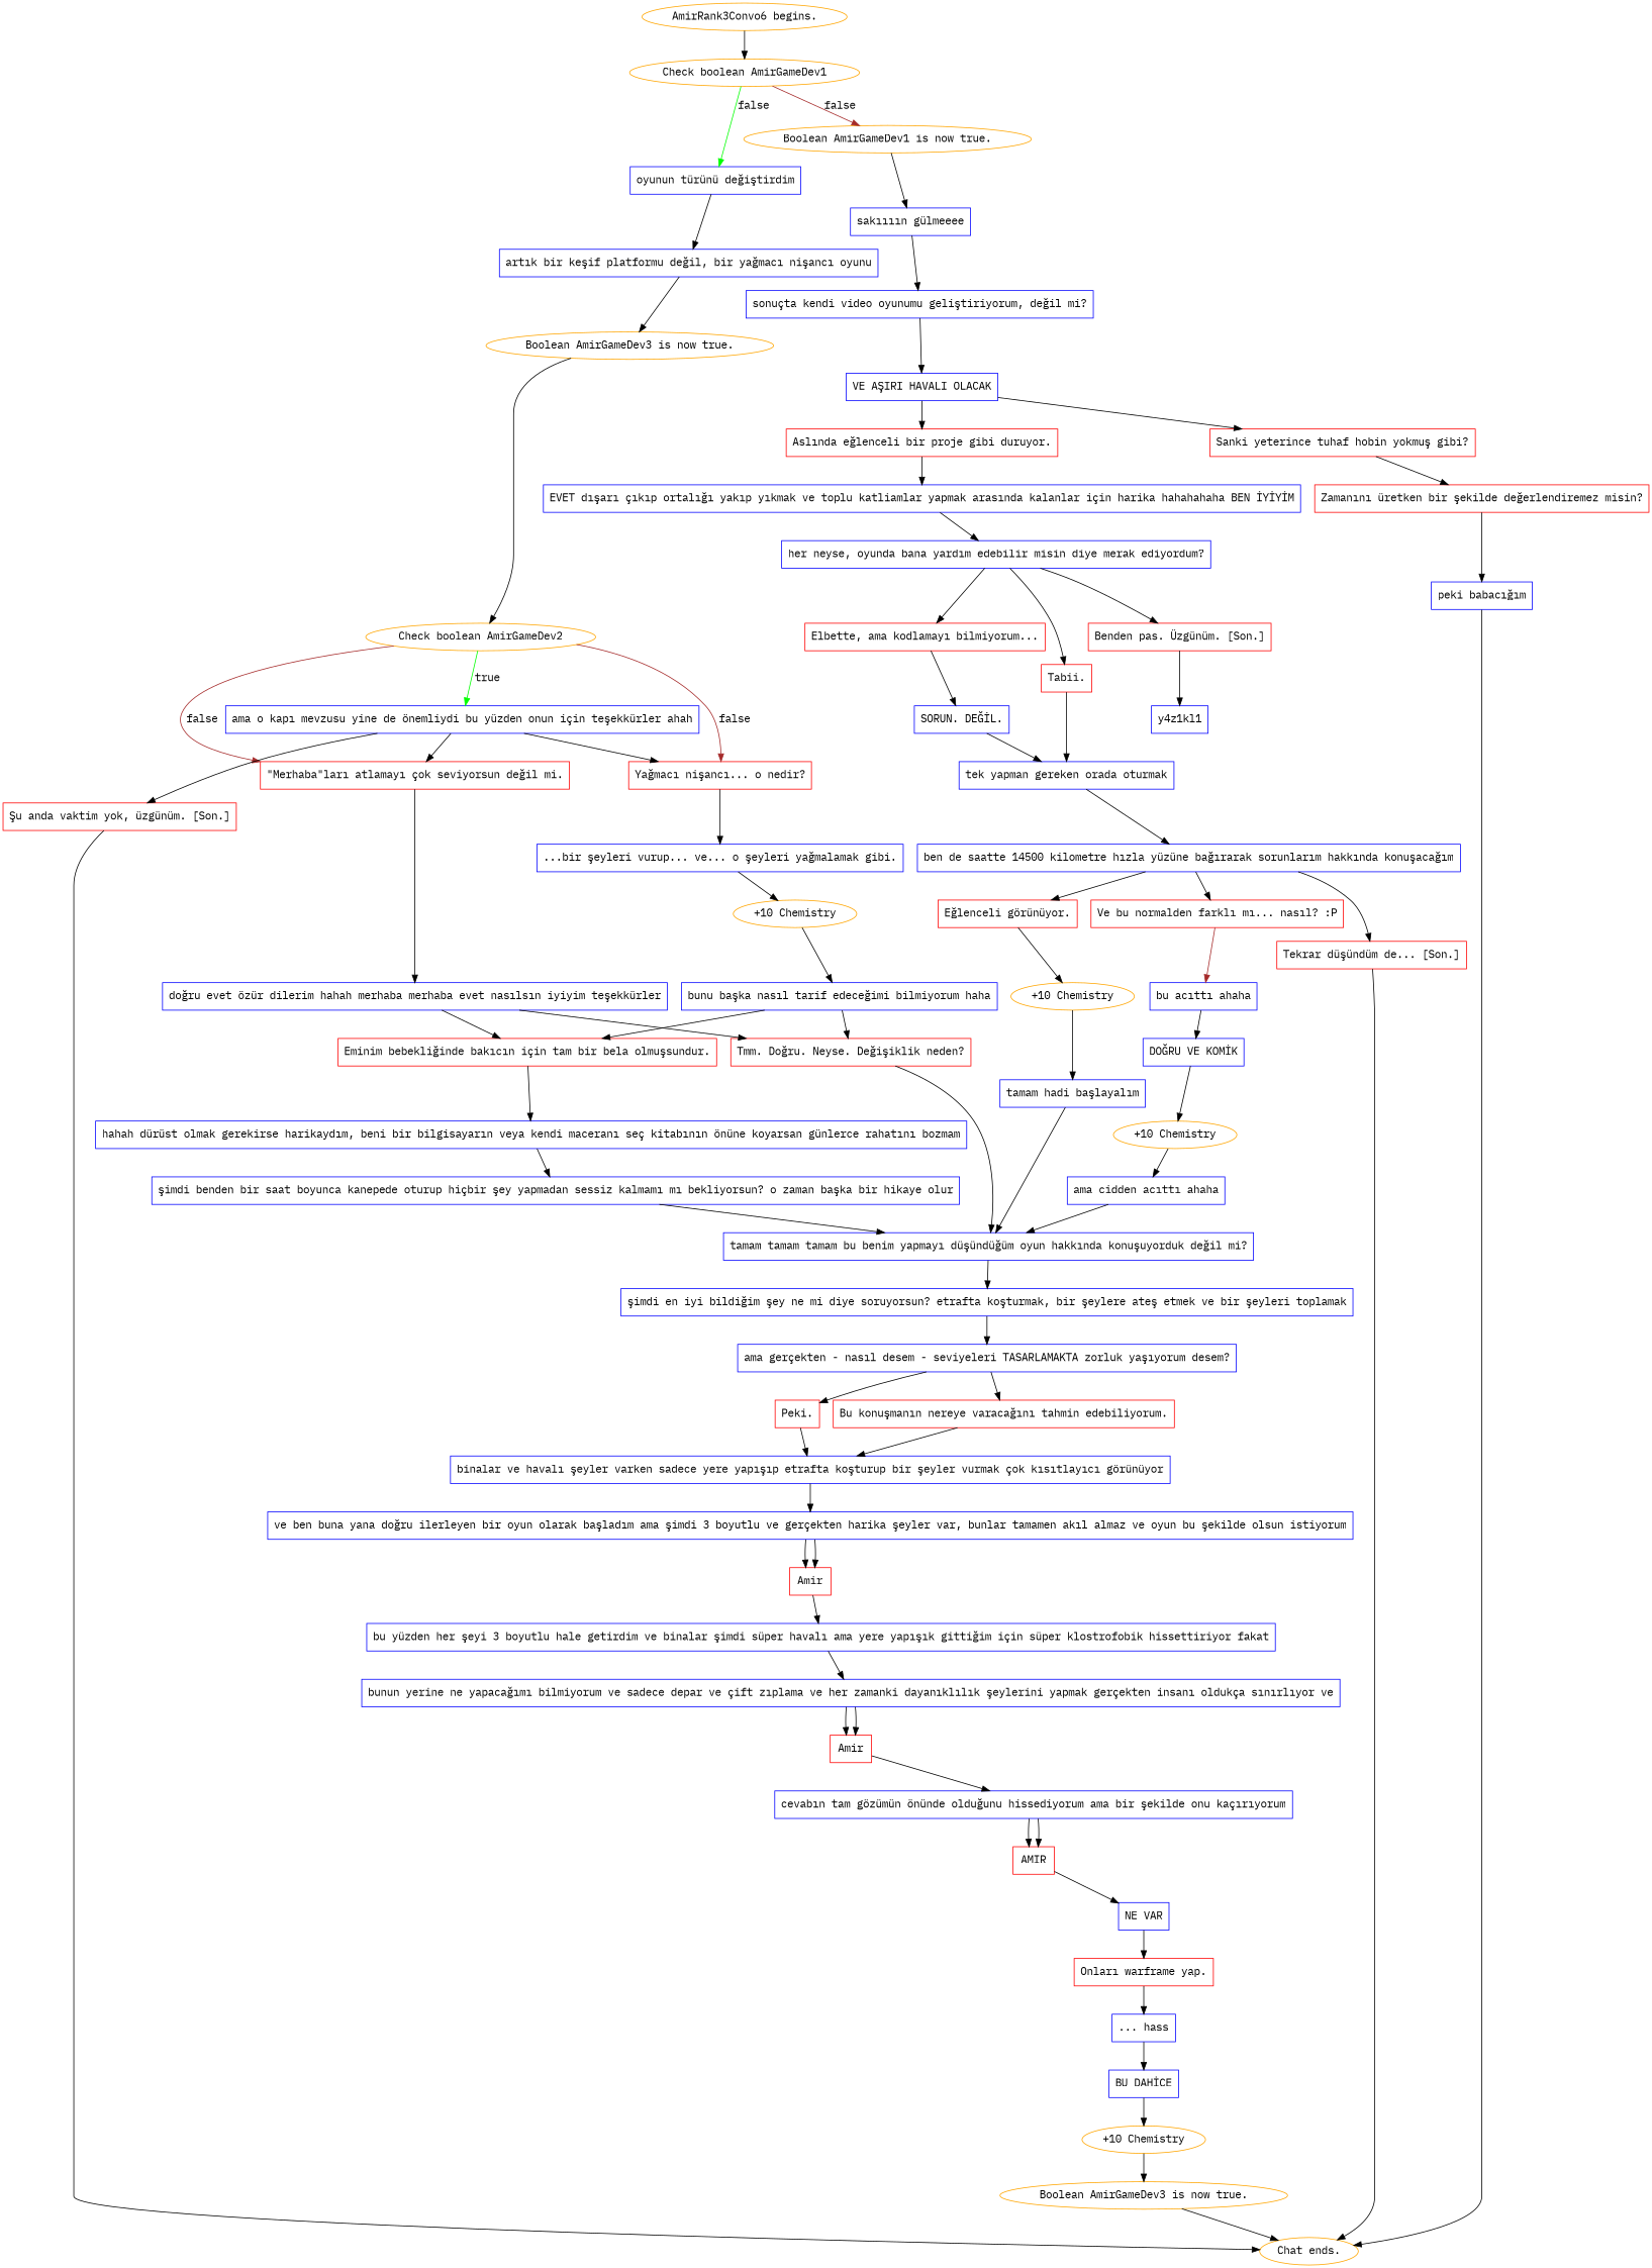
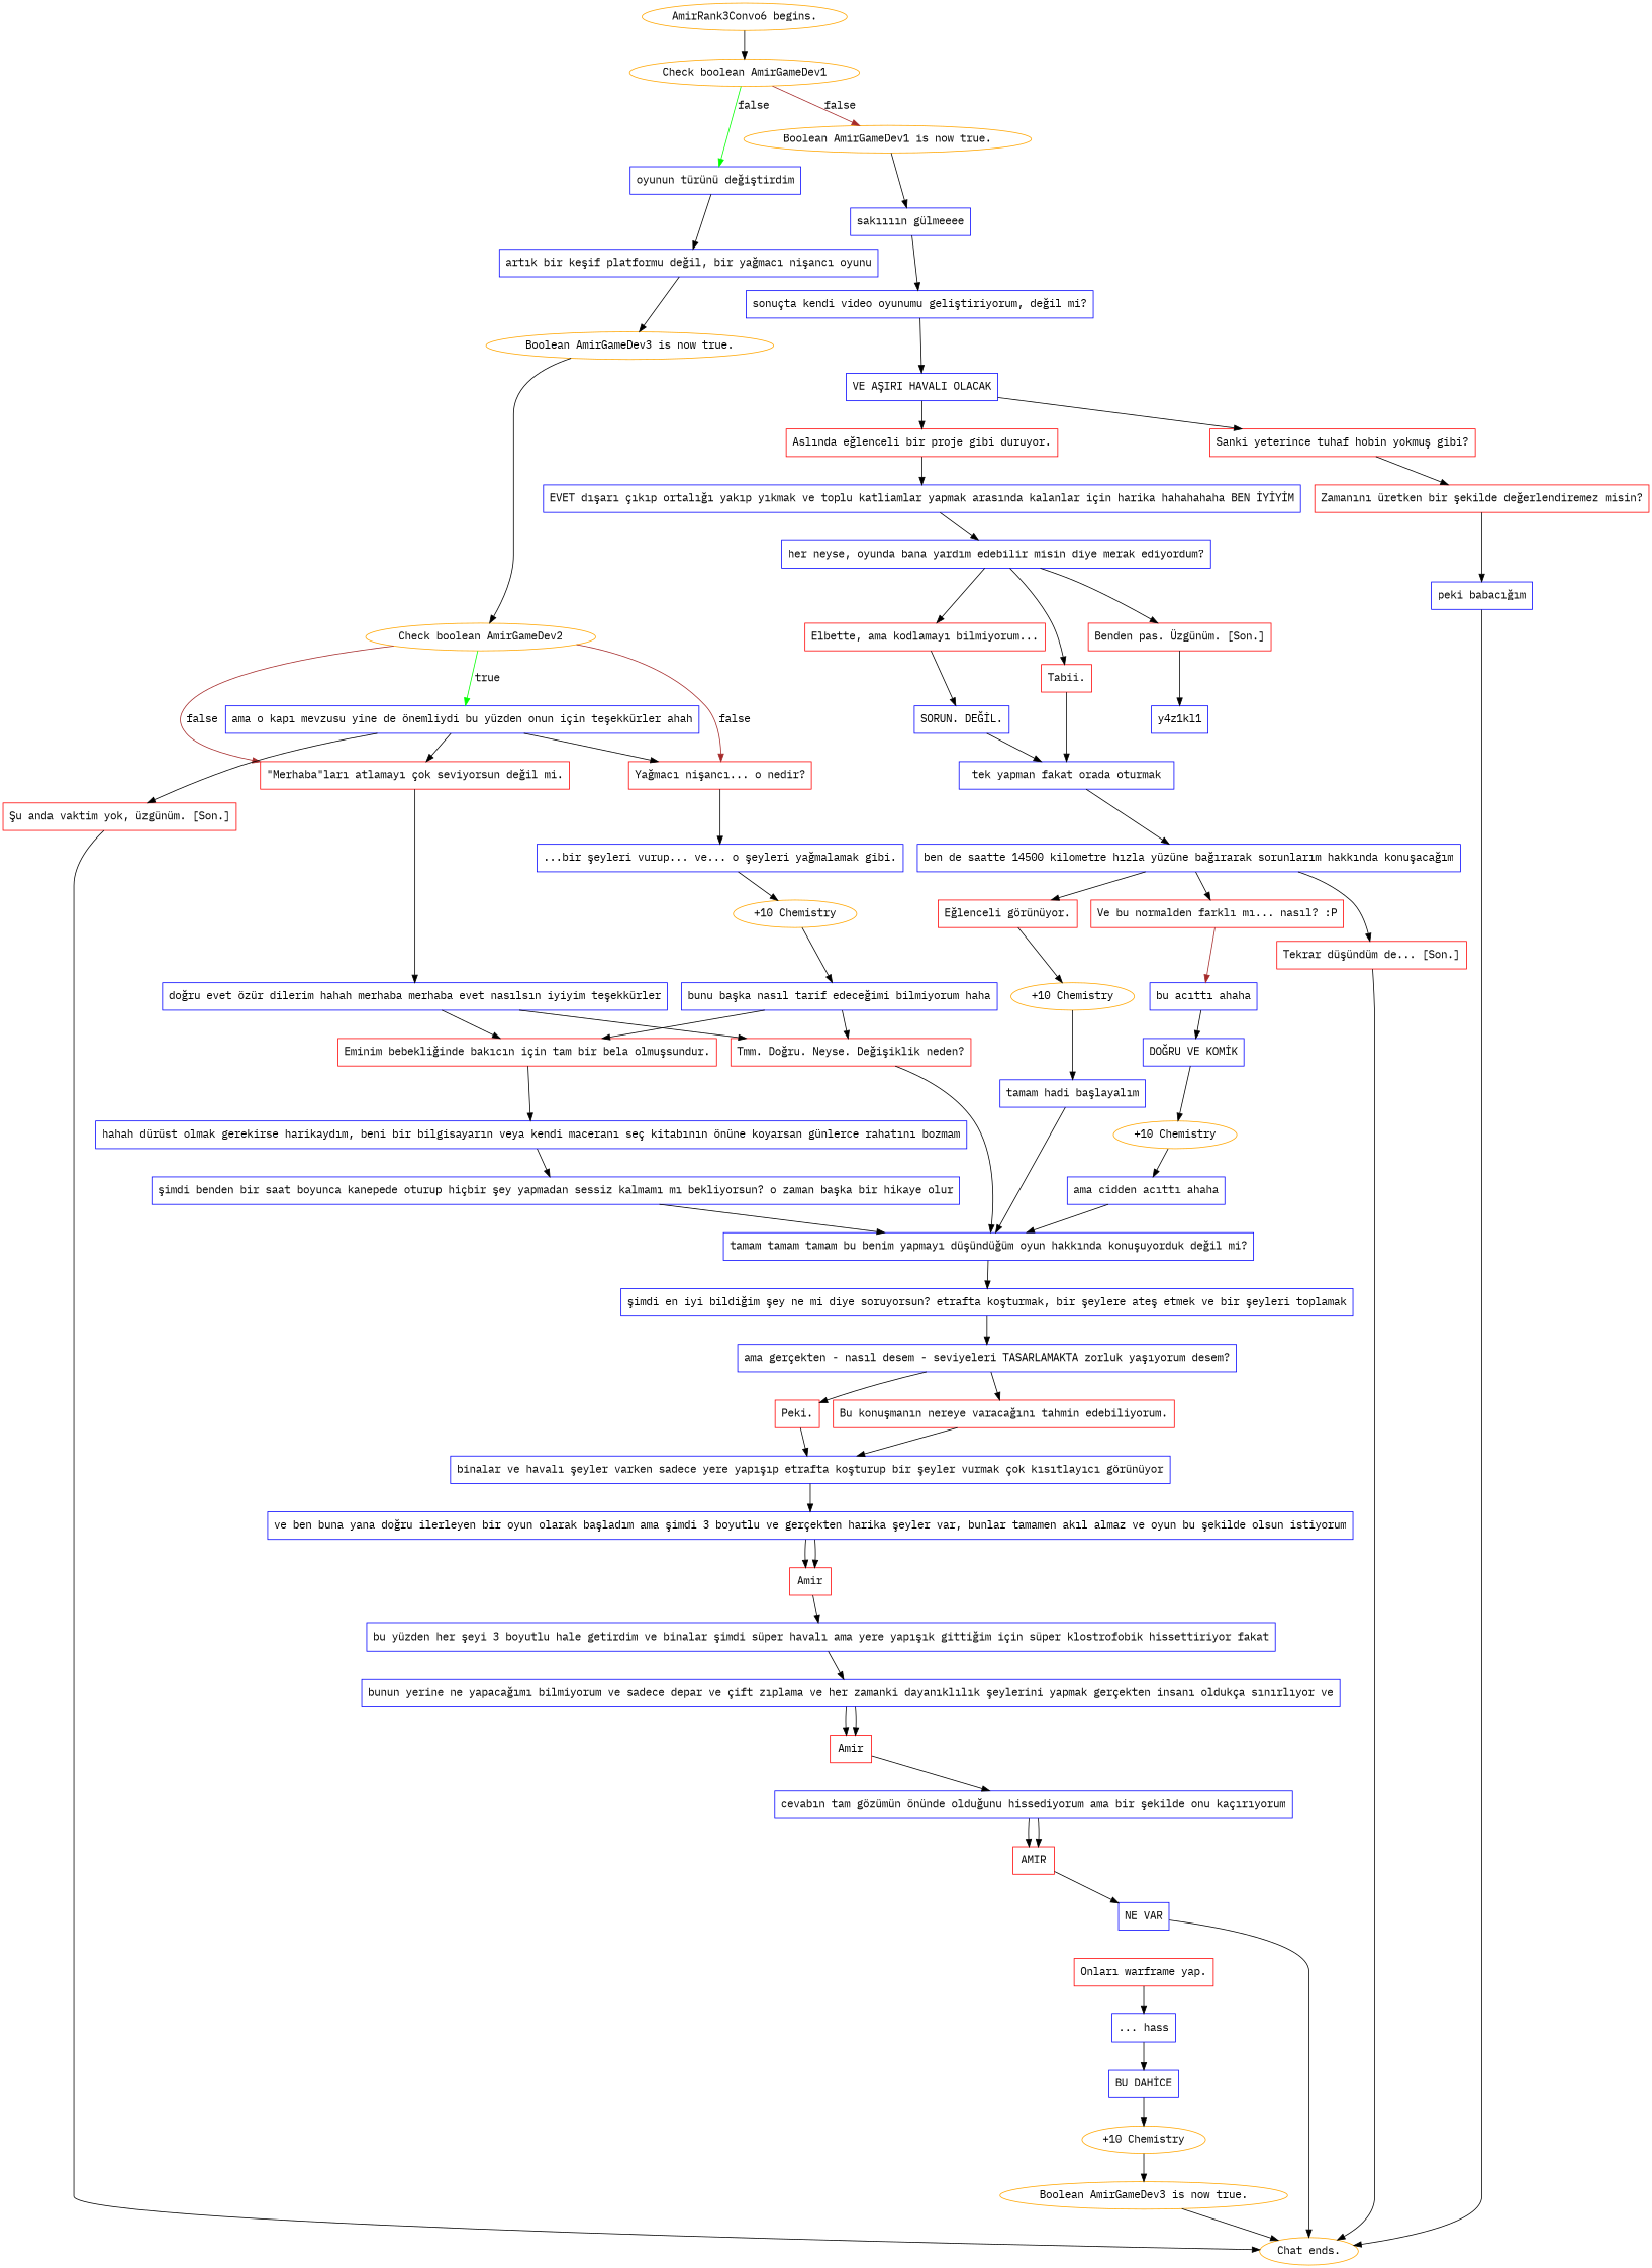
  digraph {
    fontname="IBM Plex Mono"
    node [color=blue fontname="IBM Plex Mono" shape=box]
    edge [fontname="IBM Plex Mono"]
    "AmirRank3Convo6 begins." [color=orange shape=""]
    n2 [color=orange label="Check boolean AmirGameDev1" shape=""]
    n3 [label="oyunun türünü değiştirdim"]
    n4 [color=orange label="Boolean AmirGameDev1 is now true." shape=""]
    n5 [label="artık bir keşif platformu değil, bir yağmacı nişancı oyunu"]
    n6 [label="sakıııın gülmeeee"]
    n7 [color=orange label="Boolean AmirGameDev3 is now true." shape=""]
    n8 [label="sonuçta kendi video oyunumu geliştiriyorum, değil mi?"]
    n9 [color=orange label="Check boolean AmirGameDev2" shape=""]
    n10 [label="VE AŞIRI HAVALI OLACAK"]
    n11 [label="ama o kapı mevzusu yine de önemliydi bu yüzden onun için teşekkürler ahah"]
    n12 [color=red label="Yağmacı nişancı... o nedir?"]
    n13 [color=red label="\"Merhaba\"ları atlamayı çok seviyorsun değil mi."]
    n14 [color=red label="Aslında eğlenceli bir proje gibi duruyor."]
    n15 [color=red label="Sanki yeterince tuhaf hobin yokmuş gibi?"]
    n16 [color=red label="Şu anda vaktim yok, üzgünüm. [Son.]"]
    "Chat ends." [color=orange shape=""]
    n18 [label="...bir şeyleri vurup... ve... o şeyleri yağmalamak gibi."]
    n19 [label="doğru evet özür dilerim hahah merhaba merhaba evet nasılsın iyiyim teşekkürler"]
    n20 [label="EVET dışarı çıkıp ortalığı yakıp yıkmak ve toplu katliamlar yapmak arasında kalanlar için harika hahahahaha BEN İYİYİM"]
    n21 [color=red label="Zamanını üretken bir şekilde değerlendiremez misin?"]
    n22 [color=orange label="+10 Chemistry" shape=""]
    n23 [color=red label="Eminim bebekliğinde bakıcın için tam bir bela olmuşsundur."]
    n24 [color=red label="Tmm. Doğru. Neyse. Değişiklik neden?"]
    n25 [label="her neyse, oyunda bana yardım edebilir misin diye merak ediyordum?"]
    n26 [label="peki babacığım"]
    n27 [label="bunu başka nasıl tarif edeceğimi bilmiyorum haha"]
    n28 [label="hahah dürüst olmak gerekirse harikaydım, beni bir bilgisayarın veya kendi maceranı seç kitabının önüne koyarsan günlerce rahatını bozmam"]
    n29 [label="tamam tamam tamam bu benim yapmayı düşündüğüm oyun hakkında konuşuyorduk değil mi?"]
    n30 [color=red label="Elbette, ama kodlamayı bilmiyorum..."]
    n31 [color=red label="Tabii."]
    n32 [color=red label="Benden pas. Üzgünüm. [Son.]"]
    n33 [label="şimdi benden bir saat boyunca kanepede oturup hiçbir şey yapmadan sessiz kalmamı mı bekliyorsun? o zaman başka bir hikaye olur"]
    n34 [label="şimdi en iyi bildiğim şey ne mi diye soruyorsun? etrafta koşturmak, bir şeylere ateş etmek ve bir şeyleri toplamak"]
    n35 [label="SORUN. DEĞİL."]
-   n36 [label="tek yapman gereken orada oturmak"]
+   n36 [label="tek yapman fakat orada oturmak"]
    n37 [label=y4z1kl1]
    n38 [label="ama gerçekten - nasıl desem - seviyeleri TASARLAMAKTA zorluk yaşıyorum desem?"]
    n39 [label="ben de saatte 14500 kilometre hızla yüzüne bağırarak sorunlarım hakkında konuşacağım"]
    n40 [color=red label="Peki."]
    n41 [color=red label="Bu konuşmanın nereye varacağını tahmin edebiliyorum."]
    n42 [color=red label="Ve bu normalden farklı mı... nasıl? :P"]
    n43 [color=red label="Eğlenceli görünüyor."]
    n44 [color=red label="Tekrar düşündüm de... [Son.]"]
    n45 [label="binalar ve havalı şeyler varken sadece yere yapışıp etrafta koşturup bir şeyler vurmak çok kısıtlayıcı görünüyor"]
    n46 [label="bu acıttı ahaha"]
    n47 [color=orange label="+10 Chemistry" shape=""]
    n48 [label="ve ben buna yana doğru ilerleyen bir oyun olarak başladım ama şimdi 3 boyutlu ve gerçekten harika şeyler var, bunlar tamamen akıl almaz ve oyun bu şekilde olsun istiyorum"]
    n49 [label="DOĞRU VE KOMİK"]
    n50 [label="tamam hadi başlayalım"]
    n51 [color=red label=Amir]
    n52 [color=orange label="+10 Chemistry" shape=""]
    n53 [label="bu yüzden her şeyi 3 boyutlu hale getirdim ve binalar şimdi süper havalı ama yere yapışık gittiğim için süper klostrofobik hissettiriyor fakat"]
    n54 [label="ama cidden acıttı ahaha"]
    n55 [label="bunun yerine ne yapacağımı bilmiyorum ve sadece depar ve çift zıplama ve her zamanki dayanıklılık şeylerini yapmak gerçekten insanı oldukça sınırlıyor ve"]
    n56 [color=red label=Amir]
    n57 [label="cevabın tam gözümün önünde olduğunu hissediyorum ama bir şekilde onu kaçırıyorum"]
    n58 [color=red label=AMIR]
    n59 [label="NE VAR"]
    n60 [color=red label="Onları warframe yap."]
    n61 [label="... hass"]
    n62 [label="BU DAHİCE"]
    n63 [color=orange label="+10 Chemistry" shape=""]
    n64 [color=orange label="Boolean AmirGameDev3 is now true." shape=""]
    "AmirRank3Convo6 begins." -> n2
    n2 -> n3 [color=green label=false]
    n2 -> n4 [color=brown label=false]
    n3 -> n5
    n4 -> n6
    n5 -> n7
    n6 -> n8
    n7 -> n9
    n8 -> n10
    n9 -> n11 [color=green label=true]
    n9 -> n12 [color=brown label=false]
    n9 -> n13 [color=brown label=false]
    n10 -> n14
    n10 -> n15
    n11 -> n12
    n11 -> n13
    n11 -> n16
    n12 -> n18
    n13 -> n19
    n14 -> n20
    n15 -> n21
    n16 -> "Chat ends."
    n18 -> n22
    n19 -> n23
    n19 -> n24
    n20 -> n25
    n21 -> n26
    n22 -> n27
    n23 -> n28
    n24 -> n29
    n25 -> n30
    n25 -> n31
    n25 -> n32
    n26 -> "Chat ends."
    n27 -> n23
    n27 -> n24
    n28 -> n33
    n29 -> n34
    n30 -> n35
    n31 -> n36
    n32 -> n37
    n33 -> n29
    n34 -> n38
    n35 -> n36
    n36 -> n39
    n38 -> n40
    n38 -> n41
    n39 -> n42
    n39 -> n43
    n39 -> n44
    n40 -> n45
    n41 -> n45
    n42 -> n46 [color=brown]
    n43 -> n47
    n44 -> "Chat ends."
    n45 -> n48
    n46 -> n49
    n47 -> n50
    n48 -> n51
    n48 -> n51
    n49 -> n52
    n50 -> n29
    n51 -> n53
    n52 -> n54
    n53 -> n55
    n54 -> n29
    n55 -> n56
    n55 -> n56
    n56 -> n57
    n57 -> n58
    n57 -> n58
    n58 -> n59
-   n59 -> n60
+   n59 -> "Chat ends."
    n60 -> n61
    n61 -> n62
    n62 -> n63
    n63 -> n64
    n64 -> "Chat ends."
  }
